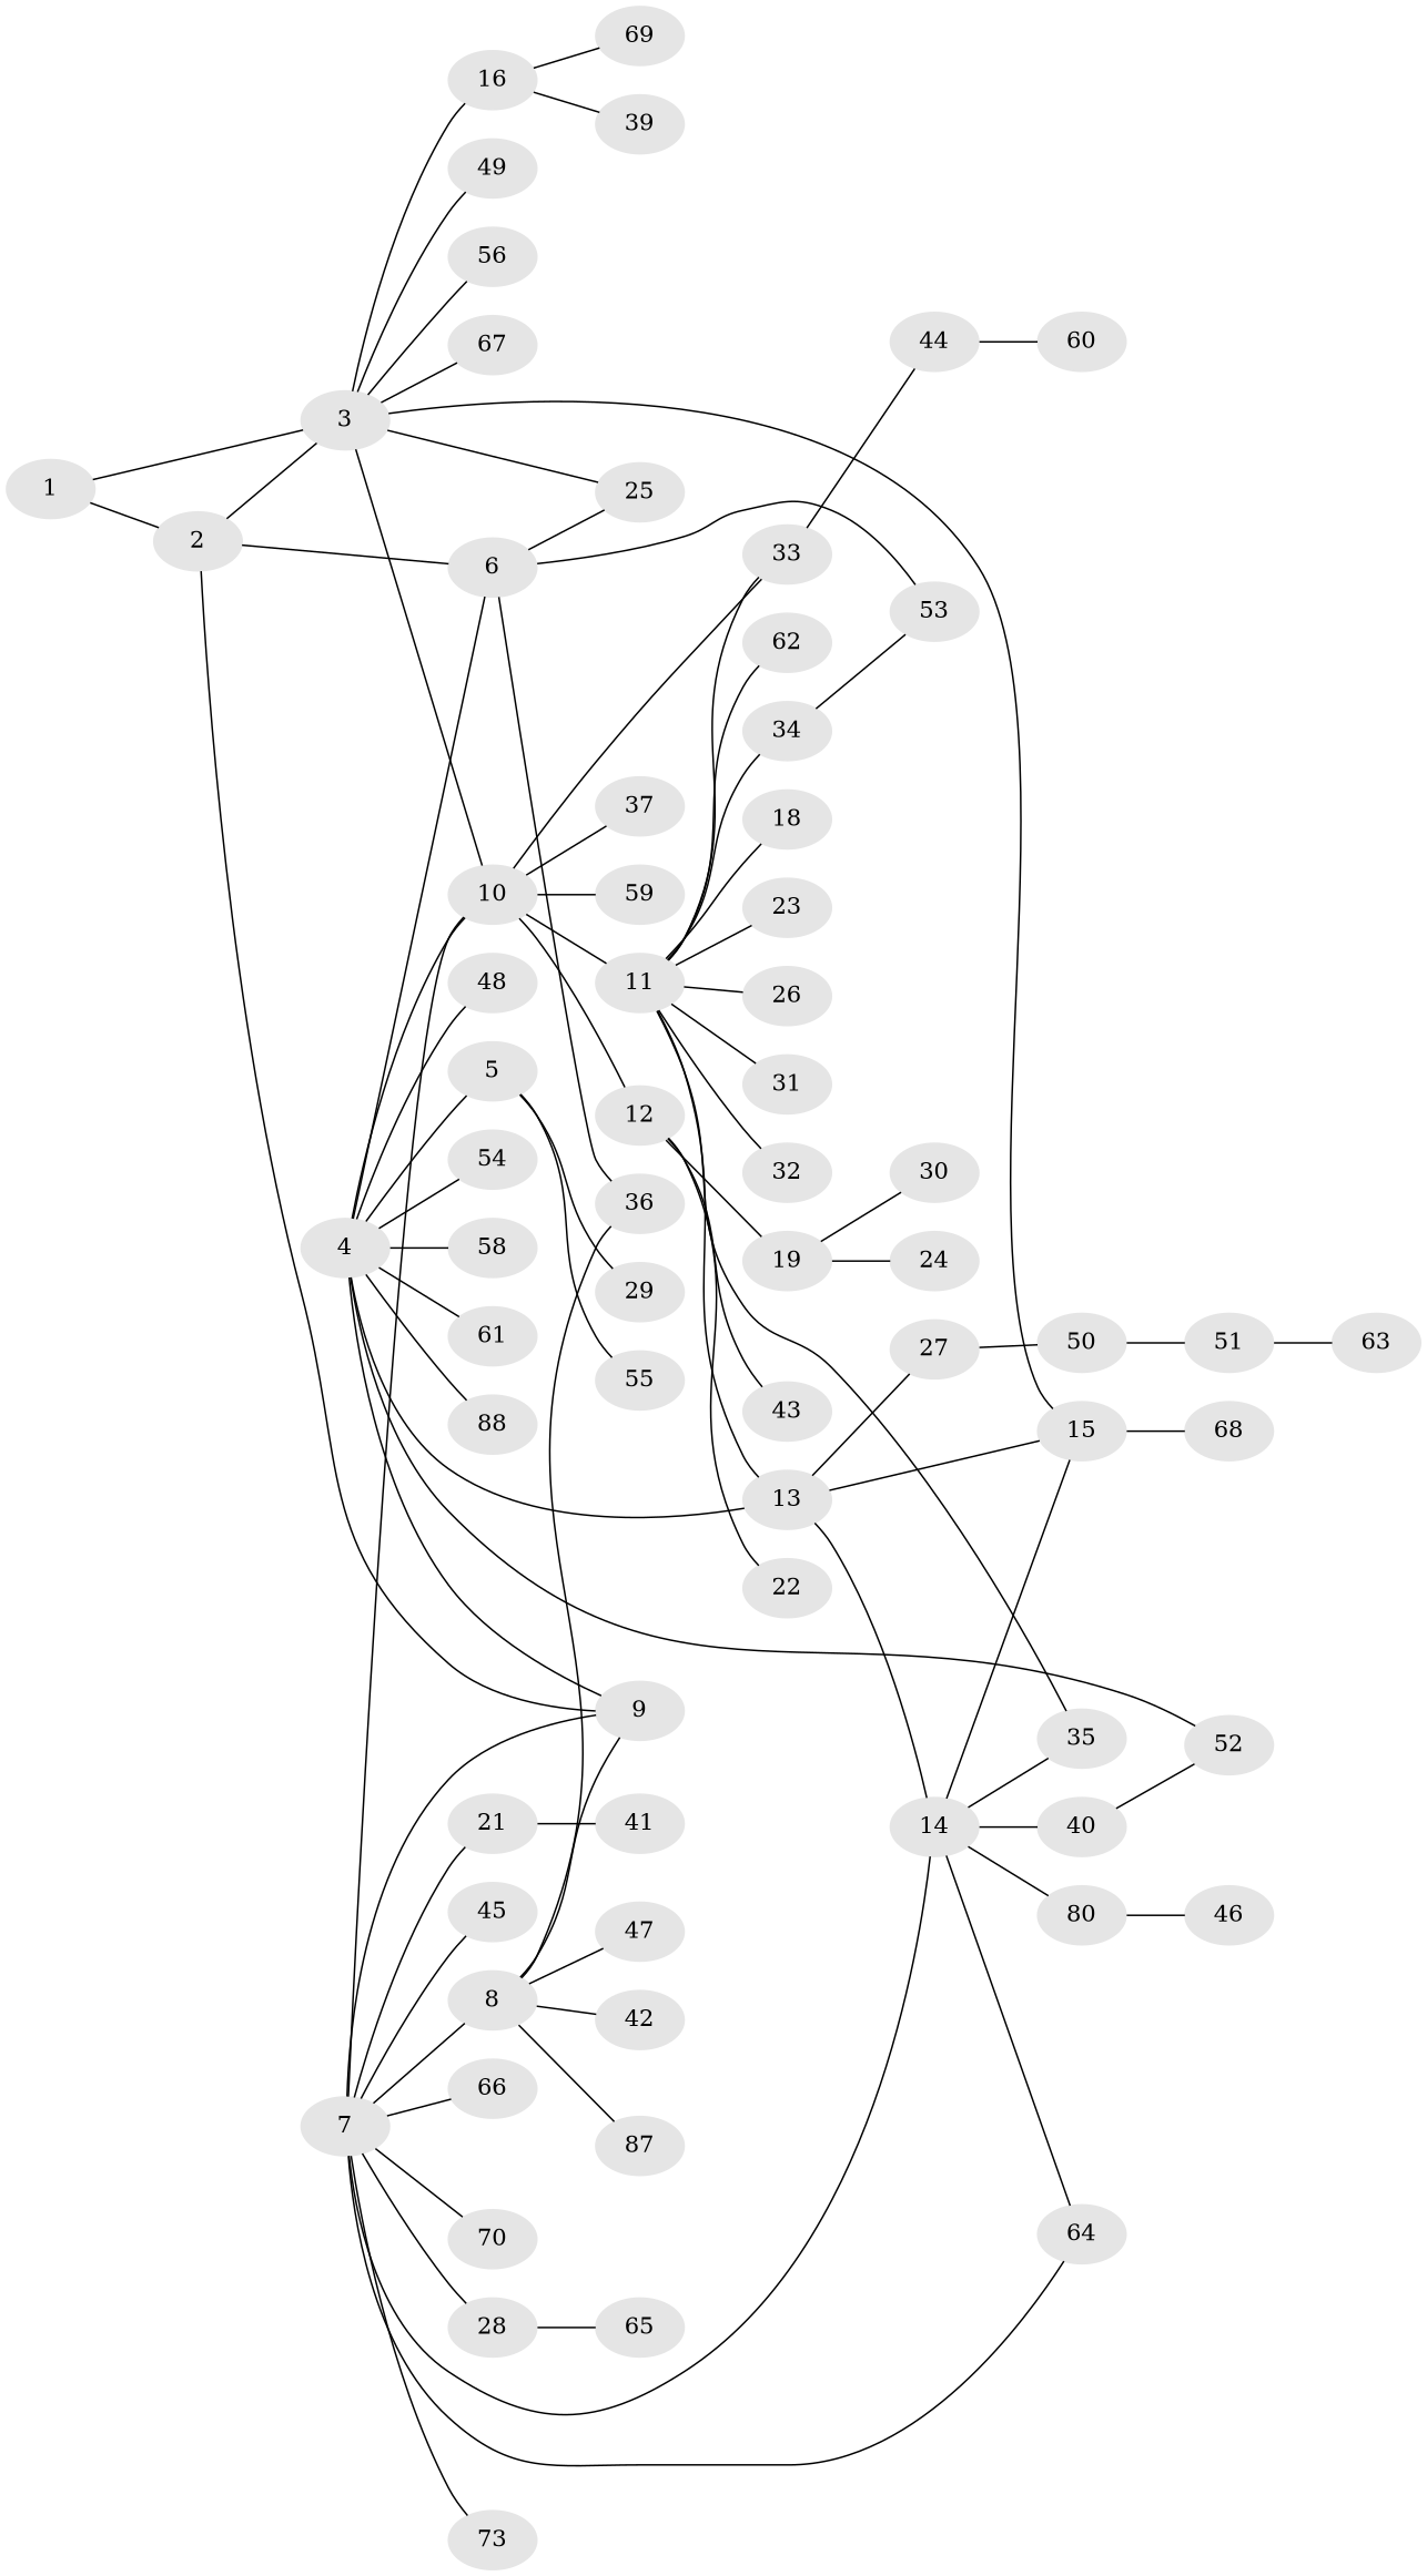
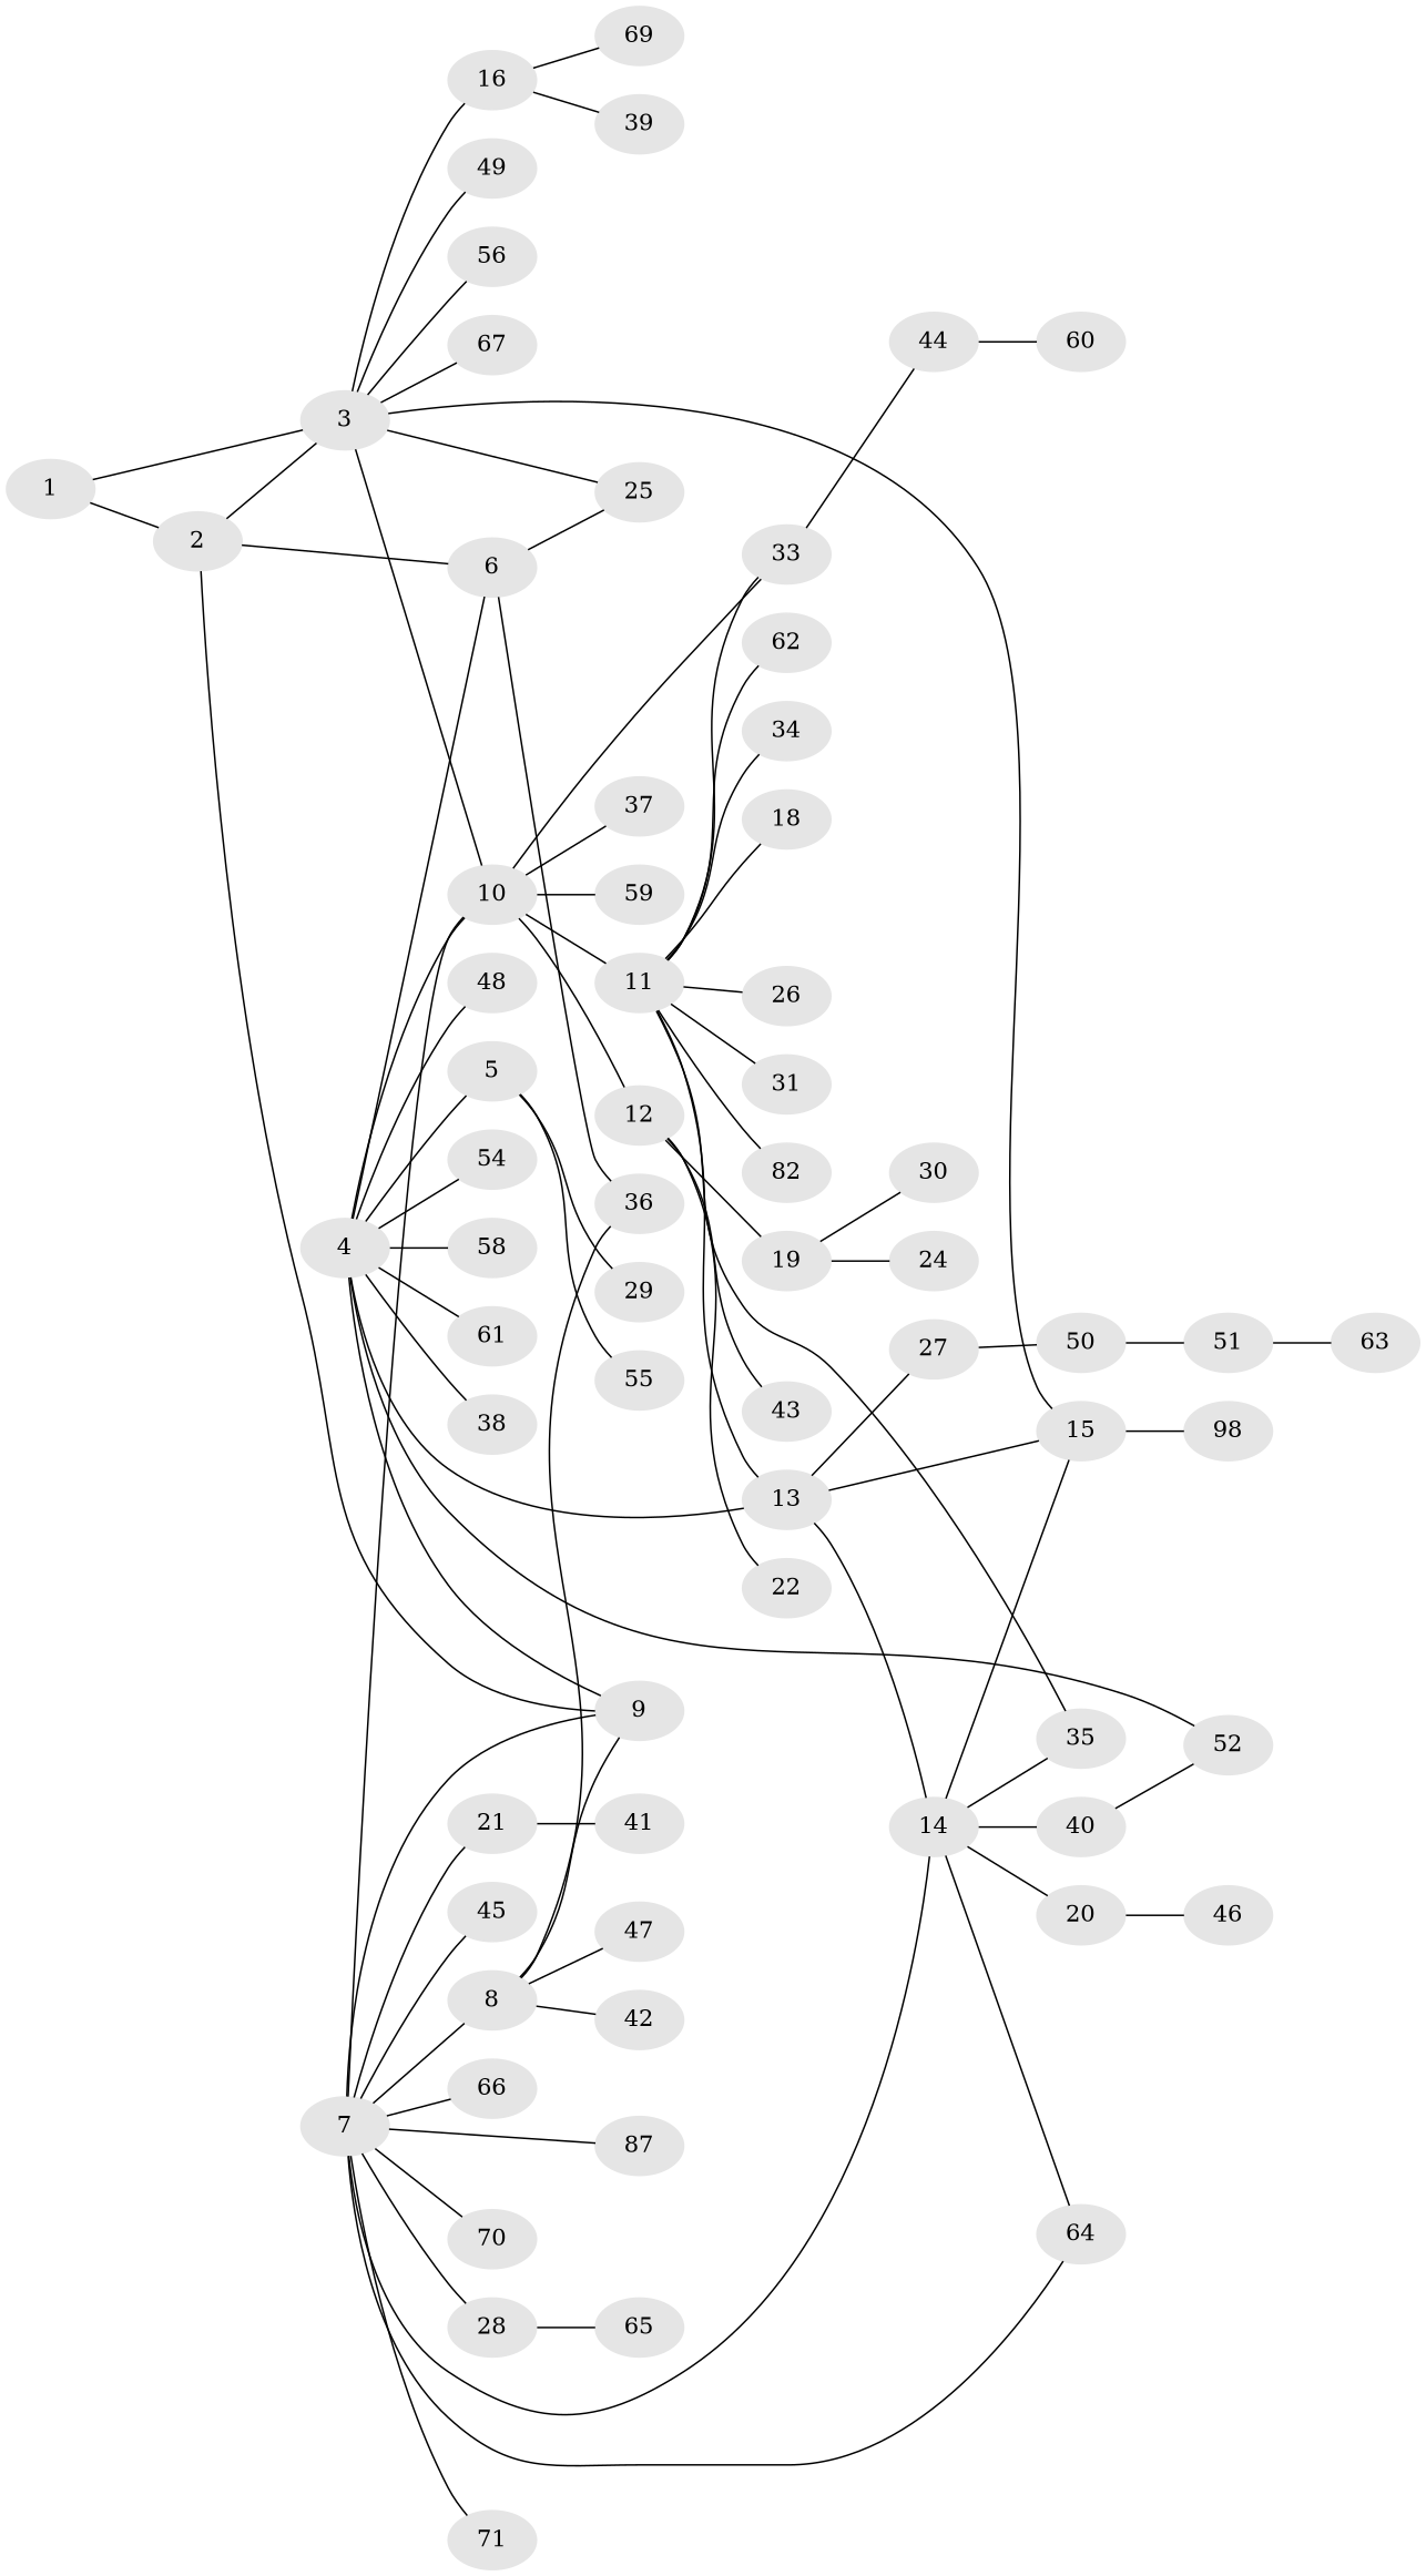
  graph {
    rankdir=LR
    node [color=gray90 style=filled]
    1
    2
    3
    6
    9
    10
    15
    16
    25
    49
    56
    67
    36
-   53
    11
    12
    33
    37
    59
-   68
+   68 [label=98]
    39
    69
    4
    5
    13
-   38 [label=88]
+   38
    48
    52
    54
    58
    61
    29
    55
    14
    27
    7
    8
    21
    28
    45
    n41 [label=87]
    64
    66
    70
-   71 [label=73]
+   71
    42
    47
    35
-   20 [label=80]
+   20
    40
    41
    65
    18
-   23
    26
    31
-   32
+   32 [label=82]
    34
    62
    19
    22
    43
    44
    24
    30
    50
    46
    51
    60
    63
    1 -- 2
    1 -- 3
    2 -- 3
    2 -- 6
    2 -- 9
    3 -- 10
    3 -- 15
    3 -- 16
    3 -- 25
    3 -- 49
    3 -- 56
    3 -- 67
    6 -- 25
    6 -- 36
-   6 -- 53
    10 -- 11
    10 -- 12
    10 -- 33
    10 -- 37
    10 -- 59
    15 -- 68
    16 -- 39
    16 -- 69
    11 -- 33
    11 -- 13
    11 -- 35
    11 -- 18
-   11 -- 23
    11 -- 26
    11 -- 31
    11 -- 32
    11 -- 34
    11 -- 62
    12 -- 19
    12 -- 22
    12 -- 43
    33 -- 44
    4 -- 6
    4 -- 9
    4 -- 10
    4 -- 5
    4 -- 13
    4 -- 38
    4 -- 48
    4 -- 52
    4 -- 54
    4 -- 58
    4 -- 61
    5 -- 29
    5 -- 55
    13 -- 15
    13 -- 14
    13 -- 27
    14 -- 15
    14 -- 64
    14 -- 35
    14 -- 20
    14 -- 40
    27 -- 50
    7 -- 9
    7 -- 10
    7 -- 14
    7 -- 8
    7 -- 21
    7 -- 28
    7 -- 45
-   8 -- n41
+   7 -- n41
    7 -- 64
    7 -- 66
    7 -- 70
    7 -- 71
    8 -- 9
    8 -- 36
    8 -- 42
    8 -- 47
    21 -- 41
    28 -- 65
    20 -- 46
    40 -- 52
-   34 -- 53
    19 -- 24
    19 -- 30
    44 -- 60
    50 -- 51
    51 -- 63
  }
